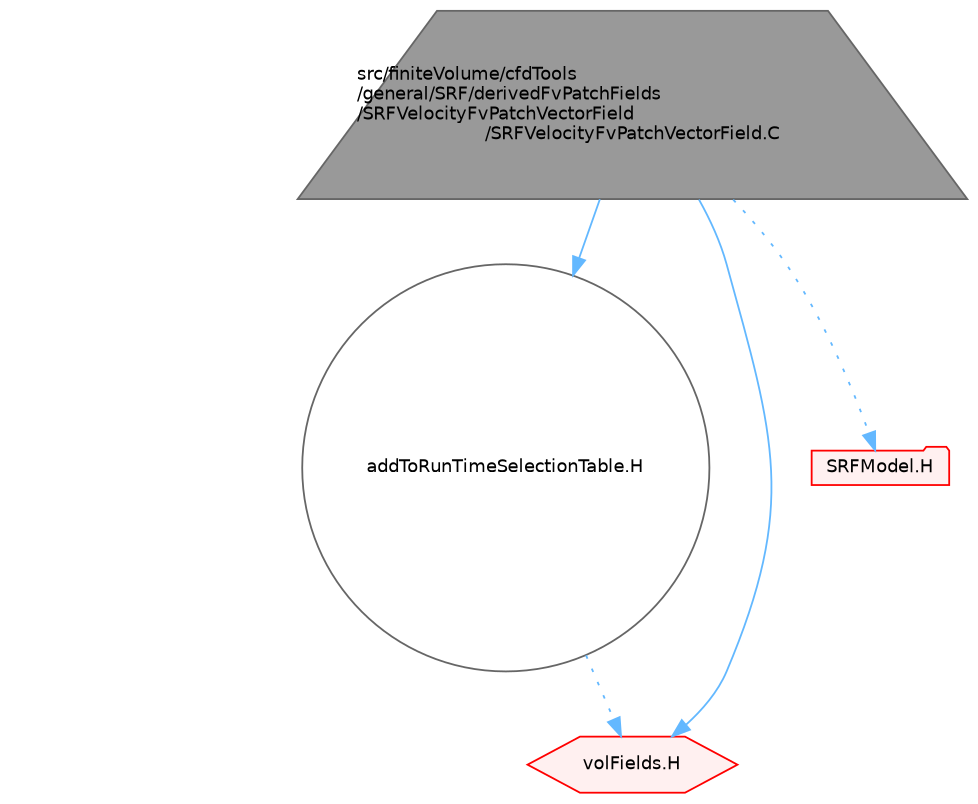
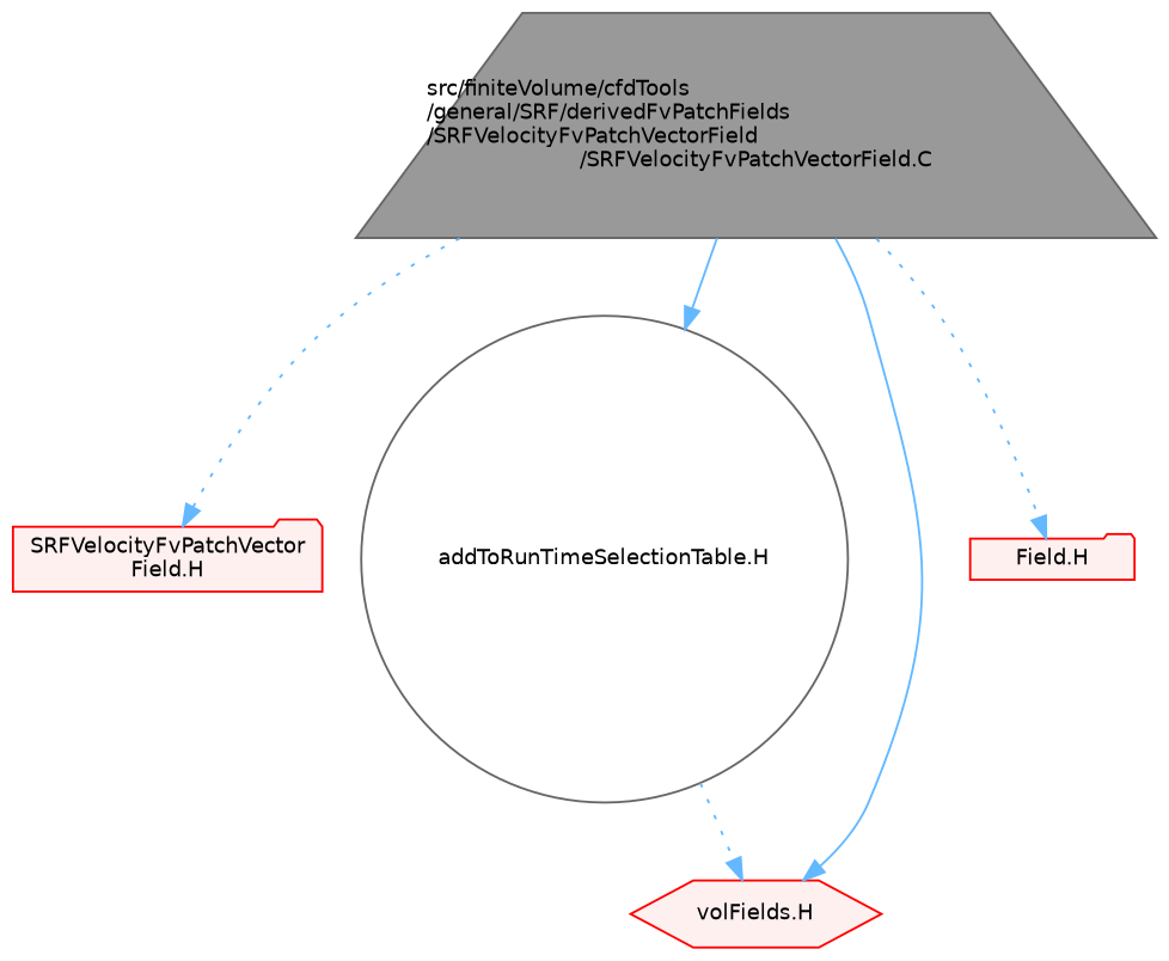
  digraph {
    node [color=red fillcolor="#FFF0F0" fontname=Helvetica fontsize=10 shape=folder style=filled]
    edge [color=steelblue1 fontname=Helvetica fontsize=10 labelfontname=Helvetica labelfontsize=10 style=dotted]
    n1 [color=gray40 fillcolor=grey60 fontcolor=black height=0.2 label="src/finiteVolume/cfdTools\l/general/SRF/derivedFvPatchFields\l/SRFVelocityFvPatchVectorField\l/SRFVelocityFvPatchVectorField.C" shape=trapezium width=0.4]
+   n2 [height=0.2 label="SRFVelocityFvPatchVector\lField.H" width=0.4]
    n3 [color=grey40 fillcolor=white height=0.2 label="addToRunTimeSelectionTable.H" shape=circle width=0.4]
    n4 [height=0.2 label="volFields.H" shape=hexagon width=0.4]
-   n5 [height=0.2 label="SRFModel.H" width=0.4]
+   n5 [height=0.2 label="Field.H" width=0.4]
+   n1 -> n2
    n1 -> n3 [style=solid]
    n1 -> n4 [style=solid]
    n1 -> n5
    n3 -> n4
  }
